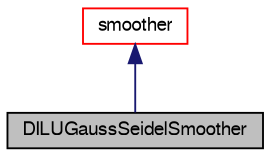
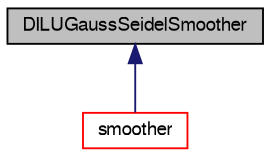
  digraph {
    node [fontname=FreeSans fontsize=10 shape=record]
    n1 [color=black fillcolor=grey75 fontcolor=black height=0.2 label=DILUGaussSeidelSmoother style=filled width=0.4]
    n2 [color=red height=0.2 label=smoother width=0.4]
-   n2 -> n1 [color=midnightblue dir=back fontname=FreeSans fontsize=10 labelfontname=FreeSans labelfontsize=10 style=solid]
+   n1 -> n2 [color=midnightblue dir=back fontname=FreeSans fontsize=10 labelfontname=FreeSans labelfontsize=10 style=solid]
  }
